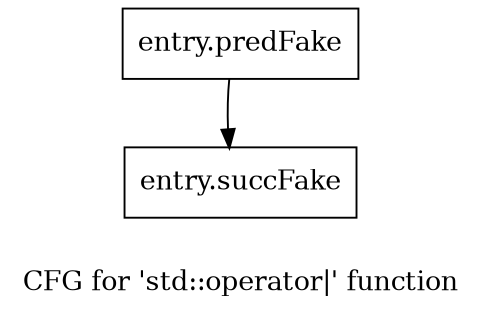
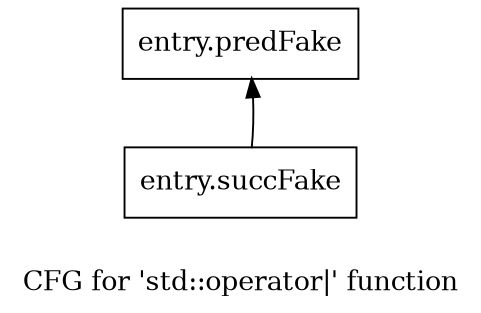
  digraph {
    label="CFG for 'std::operator\|' function"
    node [shape=record]
    n1 [label="{entry.predFake}"]
    n2 [filename="/home/omerfaruk/tools/Xilinx/Vitis_HLS/2023.2/tps/lnx64/gcc-8.3.0/lib/gcc/x86_64-pc-linux-gnu/8.3.0/../../../../include/c++/8.3.0/bits/ios_base.h" label="{entry.succFake}" linenumber=88]
-   n1 -> n2 [execusionnum=3 filename="/home/omerfaruk/tools/Xilinx/Vitis_HLS/2023.2/tps/lnx64/gcc-8.3.0/lib/gcc/x86_64-pc-linux-gnu/8.3.0/../../../../include/c++/8.3.0/bits/ios_base.h"]
+   n2 -> n1 [execusionnum=3 filename="/home/omerfaruk/tools/Xilinx/Vitis_HLS/2023.2/tps/lnx64/gcc-8.3.0/lib/gcc/x86_64-pc-linux-gnu/8.3.0/../../../../include/c++/8.3.0/bits/ios_base.h"]
  }
